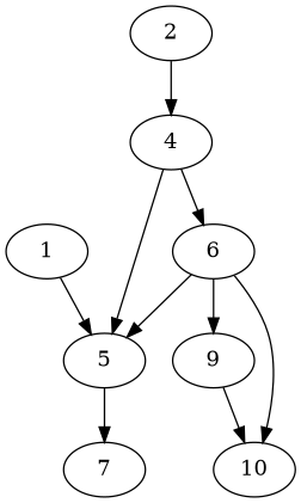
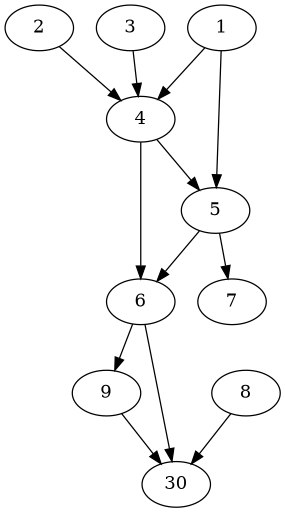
  digraph {
    node [alpha=0.09]
    1 [alpha=0.11 expect_size=48118784]
    4 [alpha=0.16 expect_size=29675520]
    5 [expect_size=19911680]
    6 [expect_size=52318208]
    7 [alpha=0.18 expect_size=46819328]
    9 [alpha=0.15 expect_size=22970368]
-   10 [alpha=0.00 expect_size=24083456]
+   10 [alpha=0.00 expect_size=24083456 label=30]
    2 [alpha=0.05 expect_size=9635840]
+   3 [alpha=0.04 expect_size=44466176]
+   8 [alpha=0.02 expect_size=34999296]
+   1 -> 4
    1 -> 5
    4 -> 5
    4 -> 6
-   6 -> 5
+   5 -> 6
    5 -> 7
    6 -> 9
    6 -> 10
    9 -> 10
    2 -> 4
+   3 -> 4
+   8 -> 10
  }
